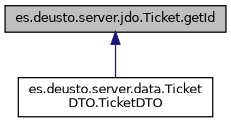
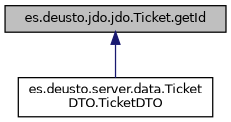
  digraph {
    rankdir=TB
    node [color=black fontname=Helvetica fontsize=10 shape=record style=filled]
-   n1 [fillcolor=grey75 fontcolor=black height=0.2 label="es.deusto.server.jdo.Ticket.getId" width=0.4]
+   n1 [fillcolor=grey75 fontcolor=black height=0.2 label="es.deusto.jdo.jdo.Ticket.getId" width=0.4]
    n2 [fillcolor=white height=0.2 label="es.deusto.server.data.Ticket\lDTO.TicketDTO" width=0.4]
    n1 -> n2 [color=midnightblue dir=back fontname=Helvetica fontsize=10 labelfontname=Helvetica labelfontsize=10 style=solid]
  }
